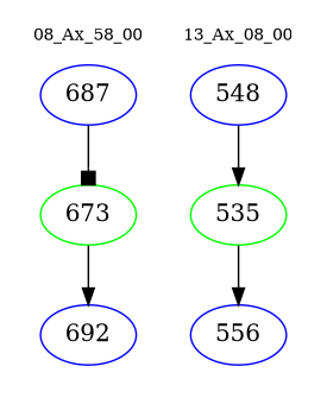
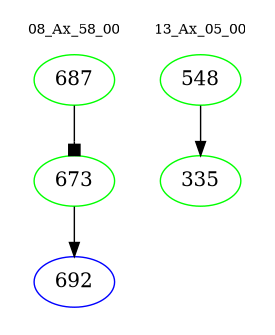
  digraph {
    node [color=blue]
    edge [arrowhead=normal color=black]
-   n1 [label=687]
+   n1 [color=green label=687]
    n2 [color=green label=673]
    n3 [label=692]
-   n4 [label=548]
-   n5 [color=green label=535]
-   n6 [label=556]
+   n4 [color=green label=548]
+   n5 [color=green label=335]
    subgraph cluster_1 {
      color=white
      fontsize=10
      label="08_Ax_58_00"
      n1
      n2
      n3
    }
    subgraph cluster_2 {
      color=white
      fontsize=10
-     label="13_Ax_08_00"
+     label="13_Ax_05_00"
      n4
      n5
-     n6
    }
    n1 -> n2 [arrowhead=box]
    n2 -> n3
    n4 -> n5
-   n5 -> n6
  }
